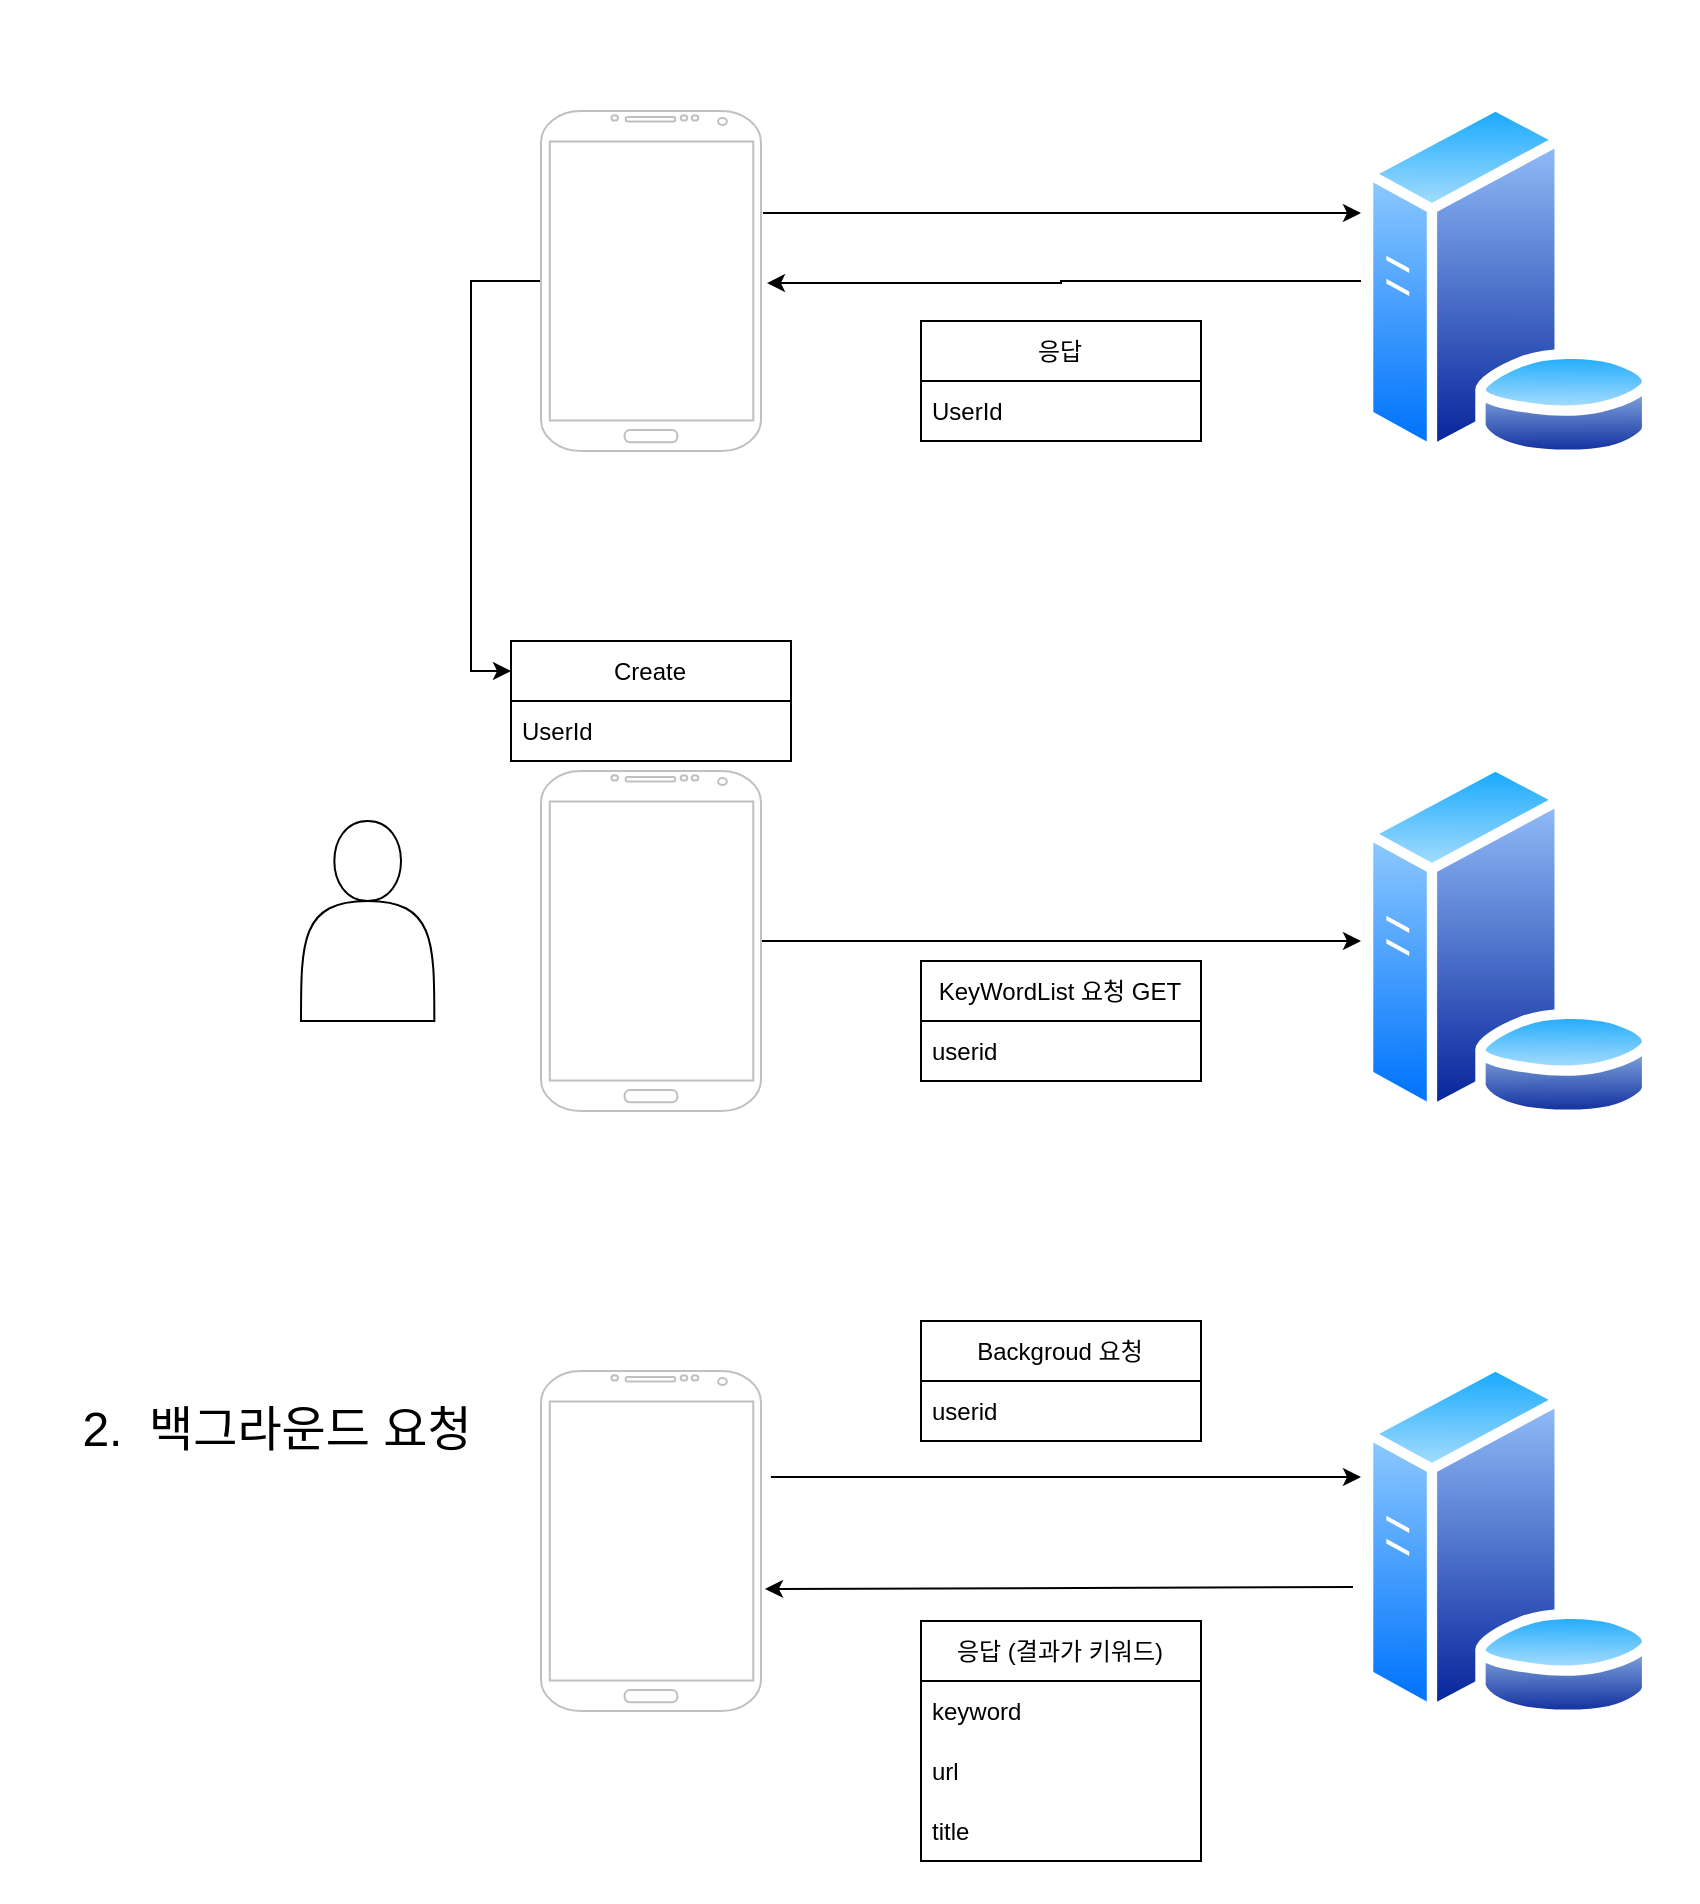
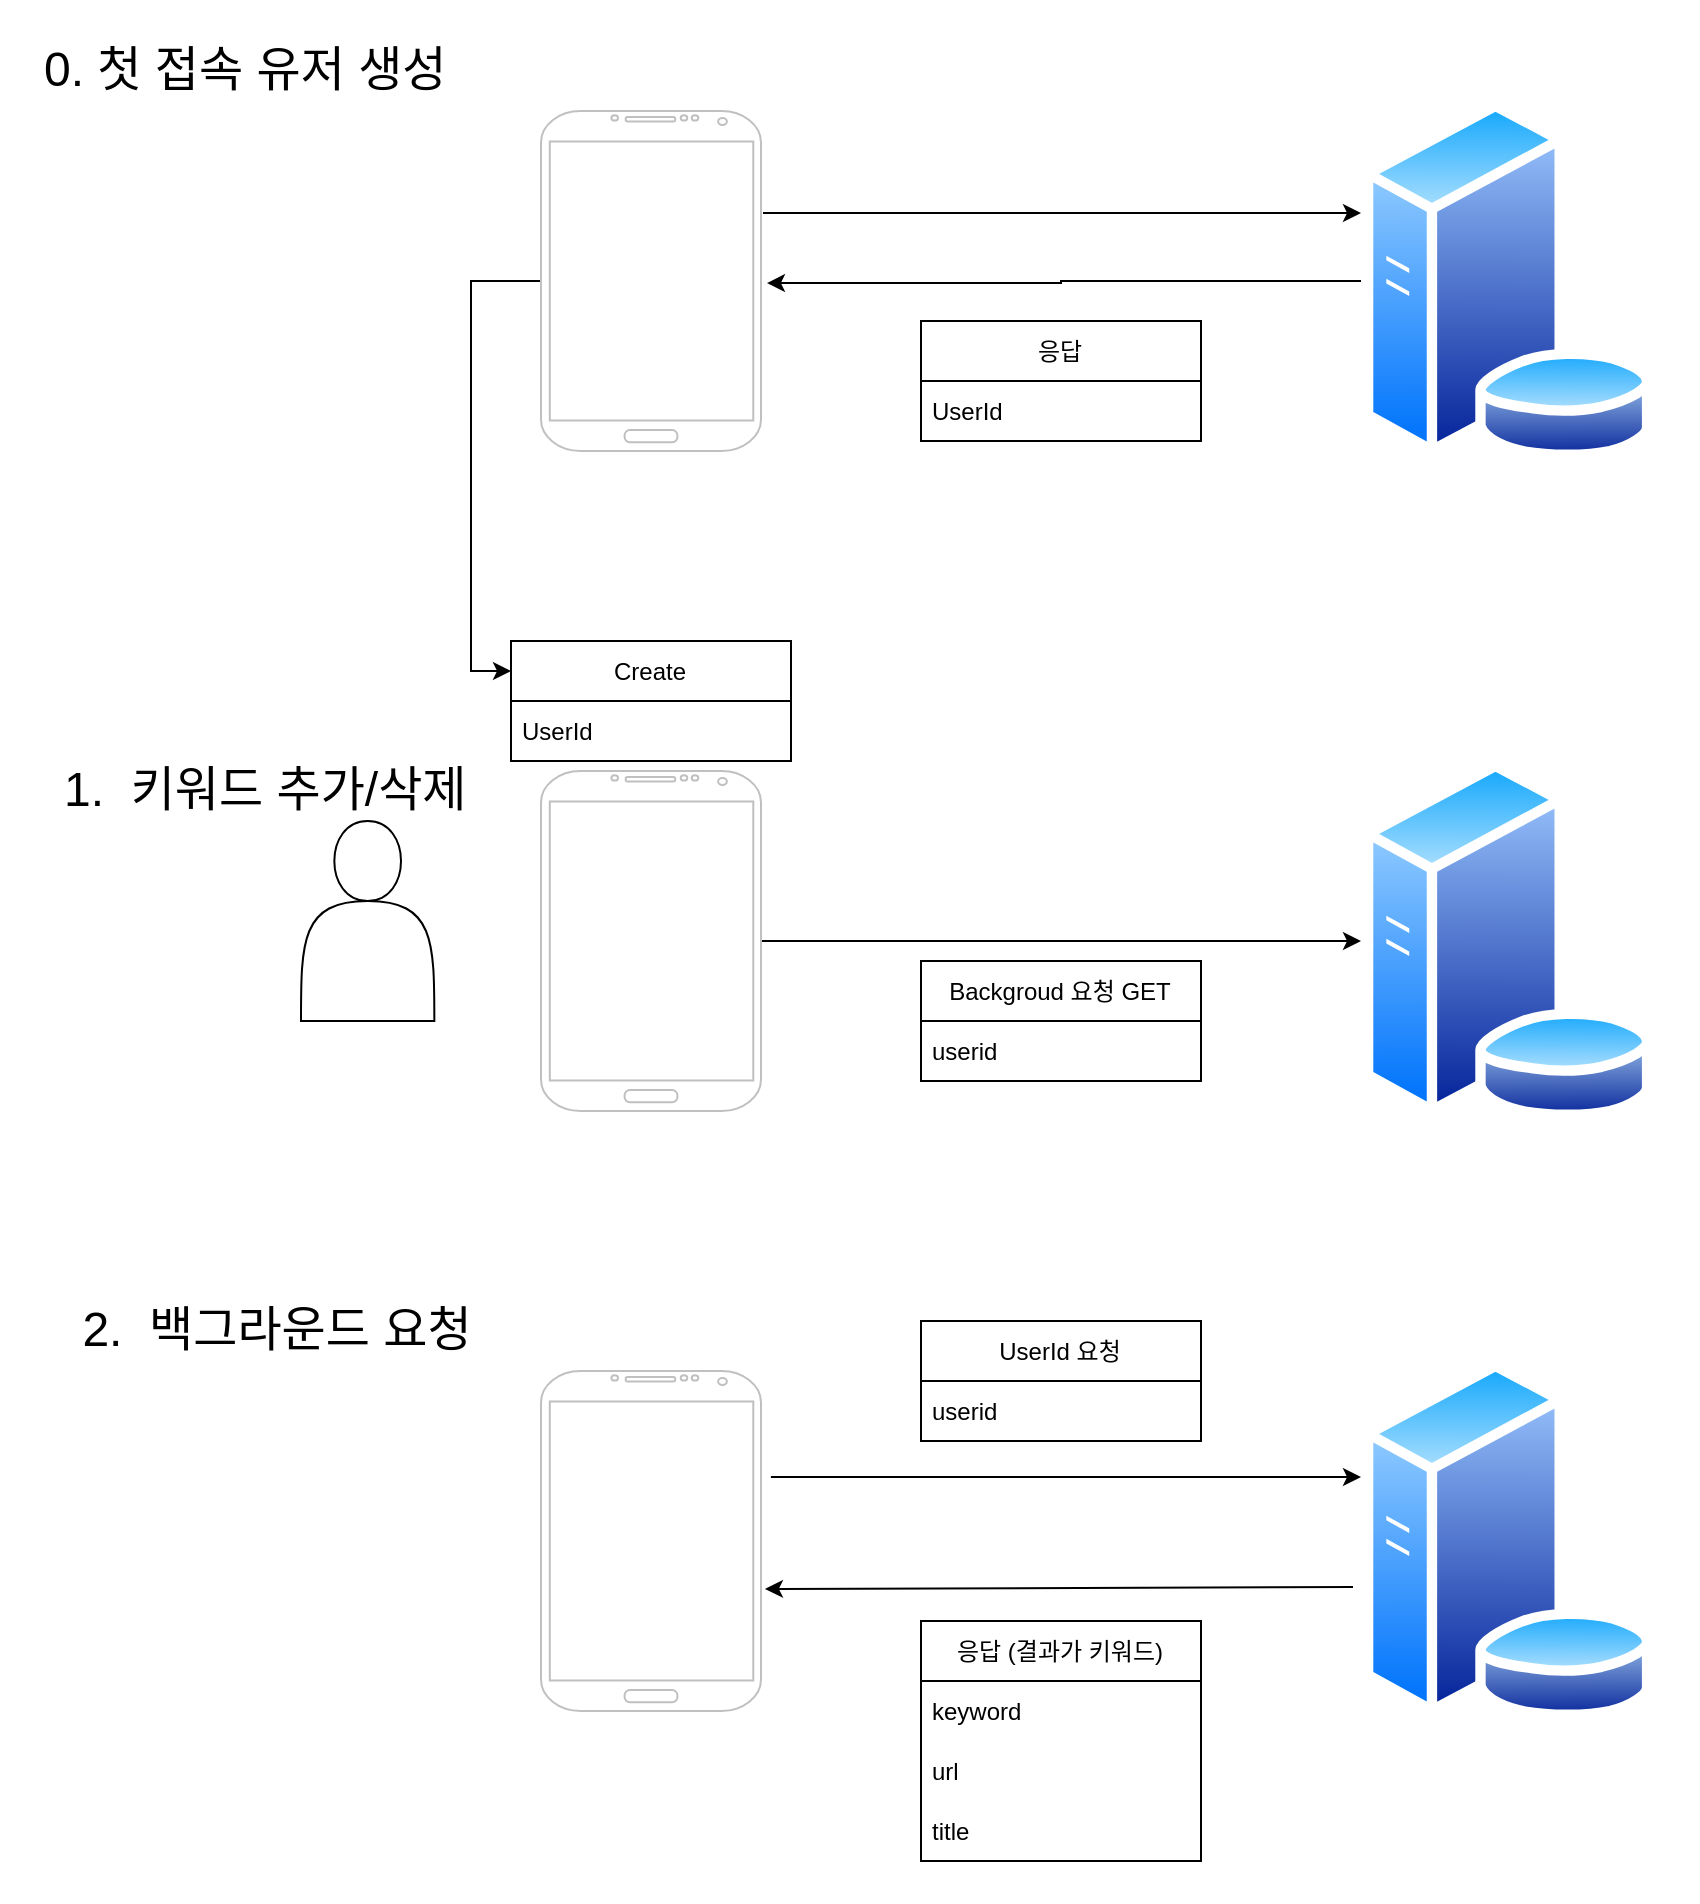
  <mxCell id="0" />
  <mxCell id="1" parent="0" />
  <mxCell id="2" style="edgeStyle=orthogonalEdgeStyle;rounded=0;orthogonalLoop=1;jettySize=auto;html=1;entryX=0;entryY=0.5;entryDx=0;entryDy=0;" edge="1" parent="1" source="3" target="4"><mxGeometry relative="1" as="geometry" /></mxCell>
  <mxCell id="3" value="" style="verticalLabelPosition=bottom;verticalAlign=top;html=1;shadow=0;dashed=0;strokeWidth=1;shape=mxgraph.android.phone2;strokeColor=#c0c0c0;" vertex="1" parent="1"><mxGeometry x="270" y="385" width="110" height="170" as="geometry" /></mxCell>
  <mxCell id="4" value="" style="aspect=fixed;perimeter=ellipsePerimeter;html=1;align=center;shadow=0;dashed=0;spacingTop=3;image;image=img/lib/active_directory/database_server.svg;" vertex="1" parent="1"><mxGeometry x="680" y="380" width="147.6" height="180" as="geometry" /></mxCell>
  <mxCell id="5" value="" style="shape=actor;whiteSpace=wrap;html=1;" vertex="1" parent="1"><mxGeometry x="150" y="410" width="66.67" height="100" as="geometry" /></mxCell>
- <mxCell id="6" value="KeyWordList 요청 GET" style="swimlane;fontStyle=0;childLayout=stackLayout;horizontal=1;startSize=30;horizontalStack=0;resizeParent=1;resizeParentMax=0;resizeLast=0;collapsible=1;marginBottom=0;" vertex="1" parent="1"><mxGeometry x="460" y="480" width="140" height="60" as="geometry" /></mxCell>
+ <mxCell id="6" value="Backgroud 요청 GET" style="swimlane;fontStyle=0;childLayout=stackLayout;horizontal=1;startSize=30;horizontalStack=0;resizeParent=1;resizeParentMax=0;resizeLast=0;collapsible=1;marginBottom=0;" vertex="1" parent="1"><mxGeometry x="460" y="480" width="140" height="60" as="geometry" /></mxCell>
  <mxCell id="7" value="userid" style="text;strokeColor=none;fillColor=none;align=left;verticalAlign=middle;spacingLeft=4;spacingRight=4;overflow=hidden;points=[[0,0.5],[1,0.5]];portConstraint=eastwest;rotatable=0;" vertex="1" parent="6"><mxGeometry y="30" width="140" height="30" as="geometry" /></mxCell>
  <mxCell id="8" value="" style="verticalLabelPosition=bottom;verticalAlign=top;html=1;shadow=0;dashed=0;strokeWidth=1;shape=mxgraph.android.phone2;strokeColor=#c0c0c0;" vertex="1" parent="1"><mxGeometry x="270" y="685" width="110" height="170" as="geometry" /></mxCell>
  <mxCell id="9" value="" style="aspect=fixed;perimeter=ellipsePerimeter;html=1;align=center;shadow=0;dashed=0;spacingTop=3;image;image=img/lib/active_directory/database_server.svg;" vertex="1" parent="1"><mxGeometry x="680" y="680" width="147.6" height="180" as="geometry" /></mxCell>
- <mxCell id="10" value="Backgroud 요청" style="swimlane;fontStyle=0;childLayout=stackLayout;horizontal=1;startSize=30;horizontalStack=0;resizeParent=1;resizeParentMax=0;resizeLast=0;collapsible=1;marginBottom=0;" vertex="1" parent="1"><mxGeometry x="460" y="660" width="140" height="60" as="geometry" /></mxCell>
+ <mxCell id="10" value="UserId 요청" style="swimlane;fontStyle=0;childLayout=stackLayout;horizontal=1;startSize=30;horizontalStack=0;resizeParent=1;resizeParentMax=0;resizeLast=0;collapsible=1;marginBottom=0;" vertex="1" parent="1"><mxGeometry x="460" y="660" width="140" height="60" as="geometry" /></mxCell>
  <mxCell id="11" value="userid" style="text;strokeColor=none;fillColor=none;align=left;verticalAlign=middle;spacingLeft=4;spacingRight=4;overflow=hidden;points=[[0,0.5],[1,0.5]];portConstraint=eastwest;rotatable=0;" vertex="1" parent="10"><mxGeometry y="30" width="140" height="30" as="geometry" /></mxCell>
  <mxCell id="12" value="Create" style="swimlane;fontStyle=0;childLayout=stackLayout;horizontal=1;startSize=30;horizontalStack=0;resizeParent=1;resizeParentMax=0;resizeLast=0;collapsible=1;marginBottom=0;" vertex="1" parent="1"><mxGeometry x="255" y="320" width="140" height="60" as="geometry" /></mxCell>
  <mxCell id="13" value="UserId" style="text;strokeColor=none;fillColor=none;align=left;verticalAlign=middle;spacingLeft=4;spacingRight=4;overflow=hidden;points=[[0,0.5],[1,0.5]];portConstraint=eastwest;rotatable=0;" vertex="1" parent="12"><mxGeometry y="30" width="140" height="30" as="geometry" /></mxCell>
  <mxCell id="14" style="edgeStyle=orthogonalEdgeStyle;rounded=0;orthogonalLoop=1;jettySize=auto;html=1;entryX=0;entryY=0.25;entryDx=0;entryDy=0;" edge="1" parent="1" source="15" target="12"><mxGeometry relative="1" as="geometry"><Array as="points"><mxPoint x="235" y="140" /><mxPoint x="235" y="335" /></Array></mxGeometry></mxCell>
  <mxCell id="15" value="" style="verticalLabelPosition=bottom;verticalAlign=top;html=1;shadow=0;dashed=0;strokeWidth=1;shape=mxgraph.android.phone2;strokeColor=#c0c0c0;" vertex="1" parent="1"><mxGeometry x="270" y="55" width="110" height="170" as="geometry" /></mxCell>
  <mxCell id="16" style="edgeStyle=orthogonalEdgeStyle;rounded=0;orthogonalLoop=1;jettySize=auto;html=1;exitX=0;exitY=0.5;exitDx=0;exitDy=0;entryX=1.027;entryY=0.506;entryDx=0;entryDy=0;entryPerimeter=0;" edge="1" parent="1" source="17" target="15"><mxGeometry relative="1" as="geometry" /></mxCell>
  <mxCell id="17" value="" style="aspect=fixed;perimeter=ellipsePerimeter;html=1;align=center;shadow=0;dashed=0;spacingTop=3;image;image=img/lib/active_directory/database_server.svg;" vertex="1" parent="1"><mxGeometry x="680" y="50" width="147.6" height="180" as="geometry" /></mxCell>
  <mxCell id="18" value="" style="endArrow=classic;html=1;rounded=0;exitX=1.009;exitY=0.3;exitDx=0;exitDy=0;exitPerimeter=0;" edge="1" parent="1" source="15"><mxGeometry width="50" height="50" relative="1" as="geometry"><mxPoint x="460" y="430" as="sourcePoint" /><mxPoint x="680" y="106" as="targetPoint" /></mxGeometry></mxCell>
  <mxCell id="19" value="응답" style="swimlane;fontStyle=0;childLayout=stackLayout;horizontal=1;startSize=30;horizontalStack=0;resizeParent=1;resizeParentMax=0;resizeLast=0;collapsible=1;marginBottom=0;" vertex="1" parent="1"><mxGeometry x="460" y="160" width="140" height="60" as="geometry" /></mxCell>
  <mxCell id="20" value="UserId" style="text;strokeColor=none;fillColor=none;align=left;verticalAlign=middle;spacingLeft=4;spacingRight=4;overflow=hidden;points=[[0,0.5],[1,0.5]];portConstraint=eastwest;rotatable=0;" vertex="1" parent="19"><mxGeometry y="30" width="140" height="30" as="geometry" /></mxCell>
- <mxCell id="23" value="2.&amp;nbsp; 백그라운드 요청" style="text;html=1;strokeColor=none;fillColor=none;align=center;verticalAlign=middle;whiteSpace=wrap;rounded=0;fontSize=24;" vertex="1" parent="1"><mxGeometry x="30" y="700" width="216.66" height="30" as="geometry" /></mxCell>
+ <mxCell id="21" value="0. 첫 접속 유저 생성" style="text;html=1;strokeColor=none;fillColor=none;align=left;verticalAlign=middle;whiteSpace=wrap;rounded=0;fontSize=24;" vertex="1" parent="1"><mxGeometry x="20" y="20" width="280" height="30" as="geometry" /></mxCell>
+ <mxCell id="22" value="1.&amp;nbsp; 키워드 추가/삭제" style="text;html=1;strokeColor=none;fillColor=none;align=left;verticalAlign=middle;whiteSpace=wrap;rounded=0;fontSize=24;" vertex="1" parent="1"><mxGeometry x="30" y="380" width="230" height="30" as="geometry" /></mxCell>
+ <mxCell id="23" value="2.&amp;nbsp; 백그라운드 요청" style="text;html=1;strokeColor=none;fillColor=none;align=center;verticalAlign=middle;whiteSpace=wrap;rounded=0;fontSize=24;" vertex="1" parent="1"><mxGeometry x="30" y="650" width="216.66" height="30" as="geometry" /></mxCell>
  <mxCell id="24" value="" style="endArrow=classic;html=1;rounded=0;fontSize=24;exitX=1.045;exitY=0.312;exitDx=0;exitDy=0;exitPerimeter=0;" edge="1" parent="1" source="8"><mxGeometry width="50" height="50" relative="1" as="geometry"><mxPoint x="280" y="560" as="sourcePoint" /><mxPoint x="680" y="738" as="targetPoint" /></mxGeometry></mxCell>
  <mxCell id="25" value="" style="endArrow=classic;html=1;rounded=0;fontSize=24;exitX=-0.027;exitY=0.628;exitDx=0;exitDy=0;exitPerimeter=0;entryX=1.018;entryY=0.641;entryDx=0;entryDy=0;entryPerimeter=0;" edge="1" parent="1" source="9" target="8"><mxGeometry width="50" height="50" relative="1" as="geometry"><mxPoint x="394.95" y="748.04" as="sourcePoint" /><mxPoint x="686.015" y="745.98" as="targetPoint" /></mxGeometry></mxCell>
  <mxCell id="26" value="응답 (결과가 키워드)" style="swimlane;fontStyle=0;childLayout=stackLayout;horizontal=1;startSize=30;horizontalStack=0;resizeParent=1;resizeParentMax=0;resizeLast=0;collapsible=1;marginBottom=0;" vertex="1" parent="1"><mxGeometry x="460" y="810" width="140" height="120" as="geometry" /></mxCell>
  <mxCell id="27" value="keyword" style="text;strokeColor=none;fillColor=none;align=left;verticalAlign=middle;spacingLeft=4;spacingRight=4;overflow=hidden;points=[[0,0.5],[1,0.5]];portConstraint=eastwest;rotatable=0;" vertex="1" parent="26"><mxGeometry y="30" width="140" height="30" as="geometry" /></mxCell>
  <mxCell id="28" value="url" style="text;strokeColor=none;fillColor=none;align=left;verticalAlign=middle;spacingLeft=4;spacingRight=4;overflow=hidden;points=[[0,0.5],[1,0.5]];portConstraint=eastwest;rotatable=0;" vertex="1" parent="26"><mxGeometry y="60" width="140" height="30" as="geometry" /></mxCell>
  <mxCell id="29" value="title" style="text;strokeColor=none;fillColor=none;align=left;verticalAlign=middle;spacingLeft=4;spacingRight=4;overflow=hidden;points=[[0,0.5],[1,0.5]];portConstraint=eastwest;rotatable=0;" vertex="1" parent="26"><mxGeometry y="90" width="140" height="30" as="geometry" /></mxCell>
